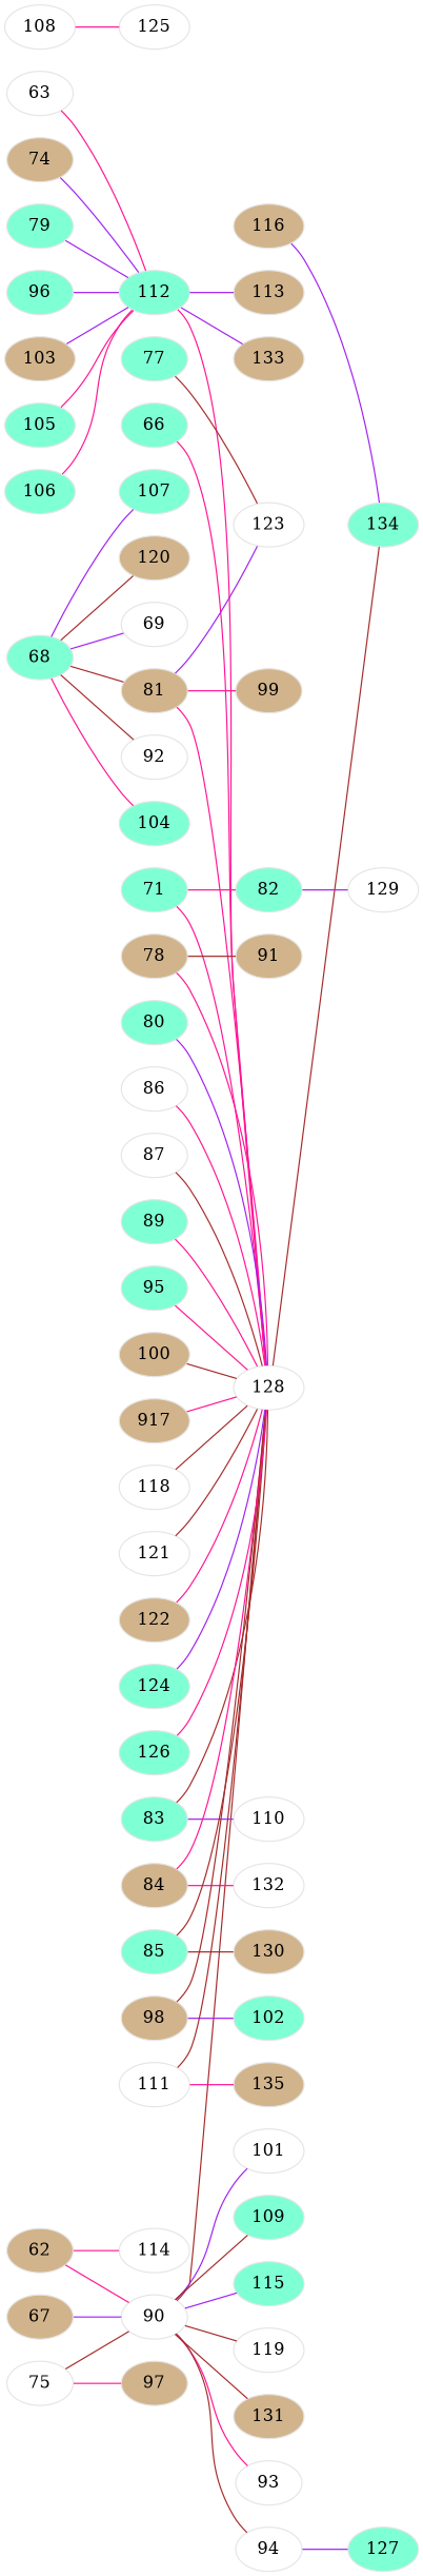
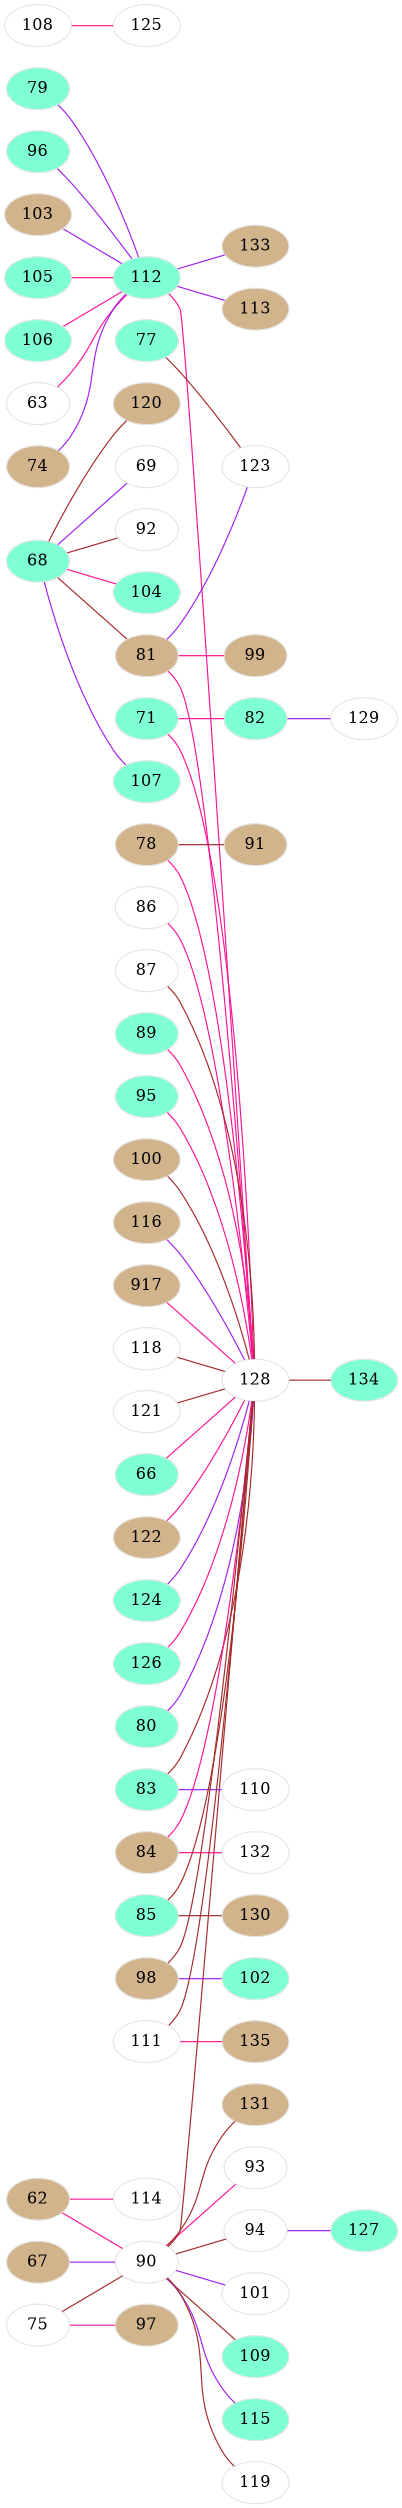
  graph {
    rankdir=LR
    node [color=gray90 fillcolor=aquamarine style=filled]
    edge [color=deeppink]
    90 [fillcolor=white super="+88+70+56"]
    128 [fillcolor=white super="+38+40+47+72+43+65+51+54+55+64+73+61"]
    93 [fillcolor=white]
    94 [fillcolor=white]
    101 [fillcolor=white]
    109
    115
    119 [fillcolor=white]
    131 [fillcolor=tan]
    62 [fillcolor=tan]
    114 [fillcolor=white]
    112 [super="+18+57+76+42+58"]
    113 [fillcolor=tan]
    133 [fillcolor=tan]
    63 [fillcolor=white]
    134
    66
    67 [fillcolor=tan]
    68 [super="+52"]
    69 [fillcolor=white]
    81 [fillcolor=tan super="+13+50+60"]
    92 [fillcolor=white]
    104
    107
    120 [fillcolor=tan]
    123 [fillcolor=white super="+59"]
    99 [fillcolor=tan]
    71
    82
    129 [fillcolor=white]
    74 [fillcolor=tan]
    75 [fillcolor=white]
    97 [fillcolor=tan]
    77
    78 [fillcolor=tan]
    91 [fillcolor=tan]
    79
    80
    83
    110 [fillcolor=white]
    84 [fillcolor=tan]
    132 [fillcolor=white]
    85
    130 [fillcolor=tan]
    86 [fillcolor=white]
    87 [fillcolor=white]
    89
    127
    95
    96
    98 [fillcolor=tan]
    102
    100 [fillcolor=tan]
    103 [fillcolor=tan]
    105
    106
    108 [fillcolor=white]
    125 [fillcolor=white]
    111 [fillcolor=white]
    135 [fillcolor=tan]
    116 [fillcolor=tan]
    n62 [fillcolor=tan label=917]
    118 [fillcolor=white]
    121 [fillcolor=white]
    122 [fillcolor=tan]
    124
    126
    90 -- 128 [color=brown]
    90 -- 93
    90 -- 94 [color=brown]
    90 -- 101 [color=purple]
    90 -- 109 [color=brown]
    90 -- 115 [color=purple]
    90 -- 119 [color=brown]
    90 -- 131 [color=brown]
    128 -- 134 [color=brown]
    94 -- 127 [color=purple]
    62 -- 90
    62 -- 114
    112 -- 128
    112 -- 113 [color=purple]
    112 -- 133 [color=purple]
    63 -- 112
    66 -- 128
    67 -- 90 [color=purple]
    68 -- 69 [color=purple]
    68 -- 81 [color=brown]
    68 -- 92 [color=brown]
    68 -- 104
    68 -- 107 [color=purple]
    68 -- 120 [color=brown]
    81 -- 128
    81 -- 123 [color=purple]
    81 -- 99
    71 -- 128
    71 -- 82
    82 -- 129 [color=purple]
    74 -- 112 [color=purple]
    75 -- 90 [color=brown]
    75 -- 97
    77 -- 123 [color=brown]
    78 -- 128
    78 -- 91 [color=brown]
    79 -- 112 [color=purple]
    80 -- 128 [color=purple]
    83 -- 128 [color=brown]
    83 -- 110 [color=purple]
    84 -- 128
    84 -- 132
    85 -- 128 [color=brown]
    85 -- 130 [color=brown]
    86 -- 128
    87 -- 128 [color=brown]
    89 -- 128
    95 -- 128
    96 -- 112 [color=purple]
    98 -- 128 [color=brown]
    98 -- 102 [color=purple]
    100 -- 128 [color=brown]
    103 -- 112 [color=purple]
    105 -- 112
    106 -- 112
    108 -- 125
    111 -- 128 [color=brown]
    111 -- 135
-   116 -- 134 [color=purple]
+   116 -- 128 [color=purple]
    n62 -- 128
    118 -- 128 [color=brown]
    121 -- 128 [color=brown]
    122 -- 128
    124 -- 128 [color=purple]
    126 -- 128
  }
